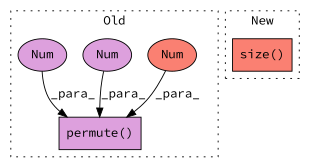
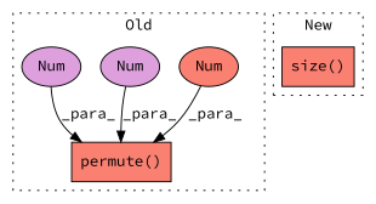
  digraph {
    fontname="Source Code Pro"
    node [a=76 l=1 shape=ellipse style=filled fillcolor=plum fontname="Source Code Pro"]
    edge [fontname="Source Code Pro"]
-   n1 [a=75 l="14,1" label="permute()" s="3678,3702" shape=box]
+   n1 [a=75 l="14,1" label="permute()" s="3678,3702" shape=box fillcolor=salmon]
    n2 [label=Num s=3695 fillcolor=salmon]
    n3 [label=Num s=3698]
    n4 [label=Num s=3701]
    n5 [a=75 l=8 label="size()" s=6047 shape=box fillcolor=salmon]
    subgraph cluster_1 {
      label=Old
      style=dotted
      n1
      n2
      n3
      n4
    }
    subgraph cluster_2 {
      label=New
      style=dotted
      n5
    }
    n2 -> n1 [label=_para_]
    n3 -> n1 [label=_para_]
    n4 -> n1 [label=_para_]
  }
